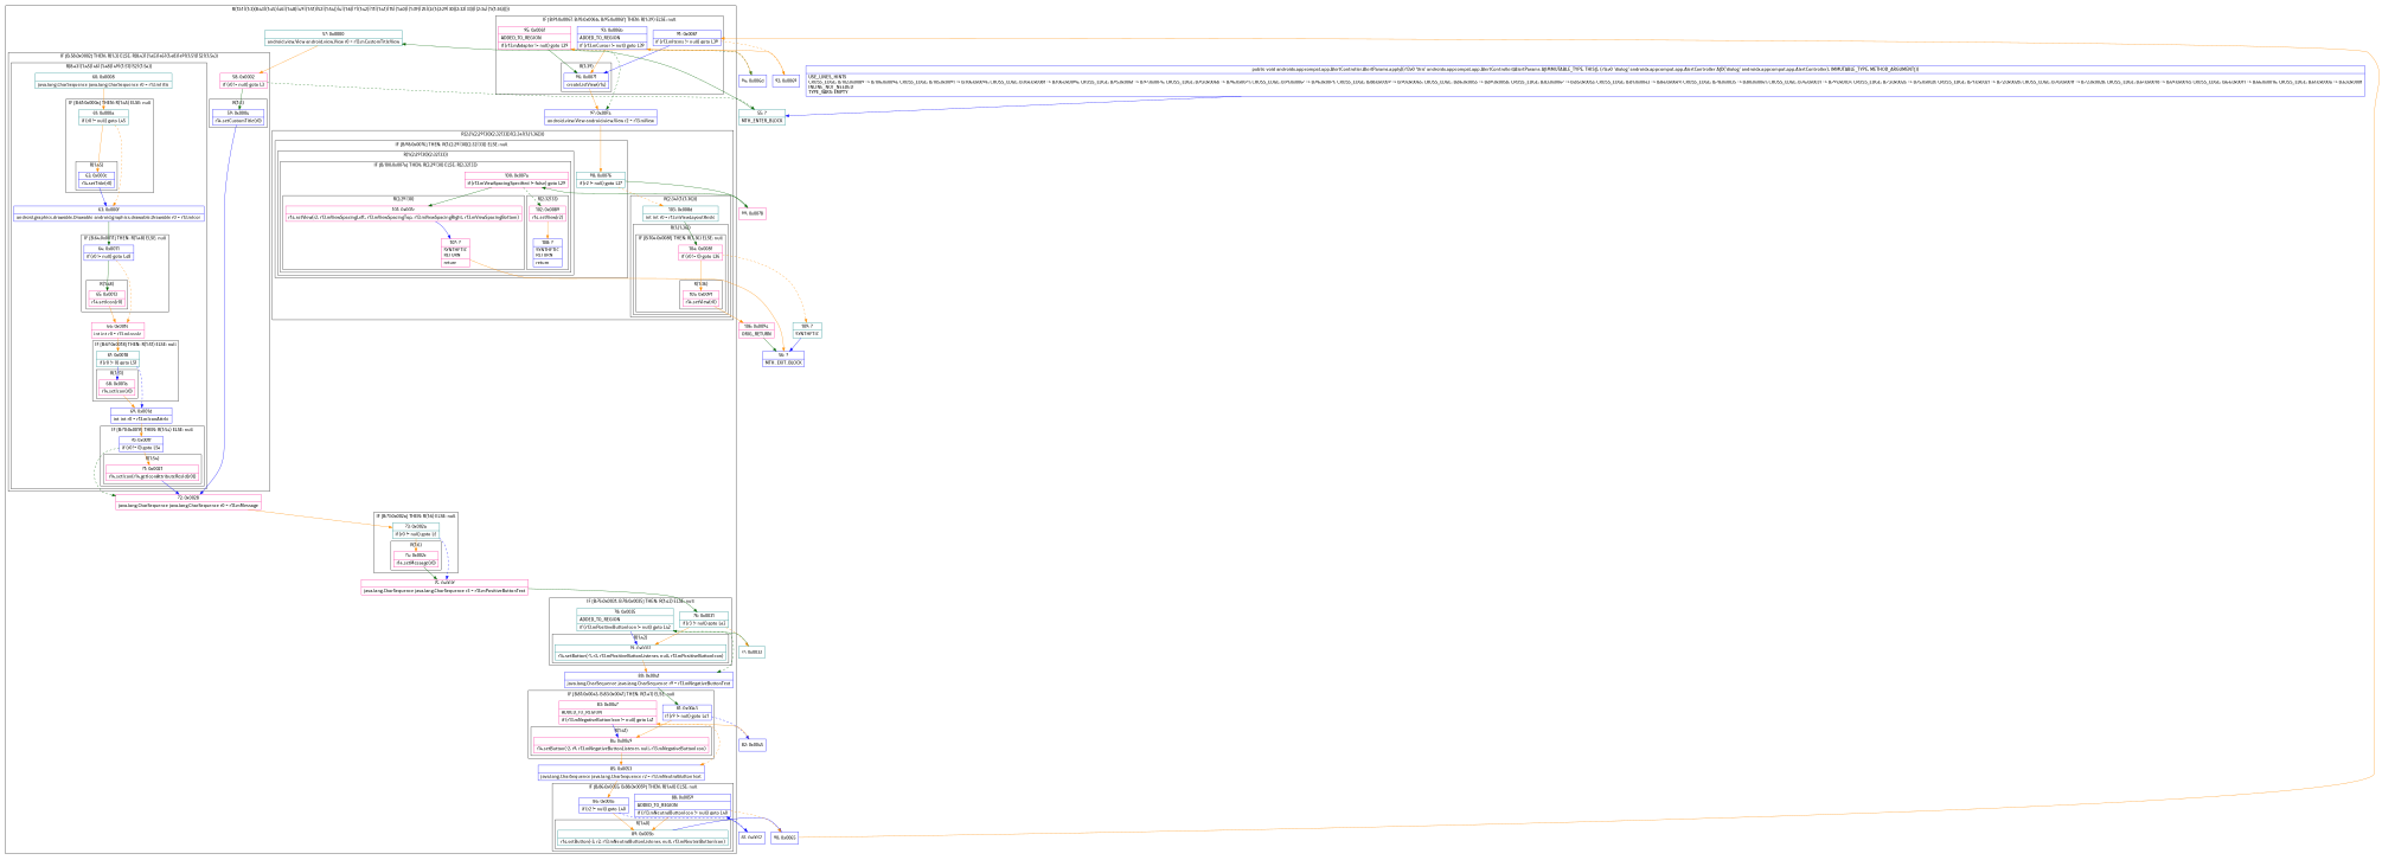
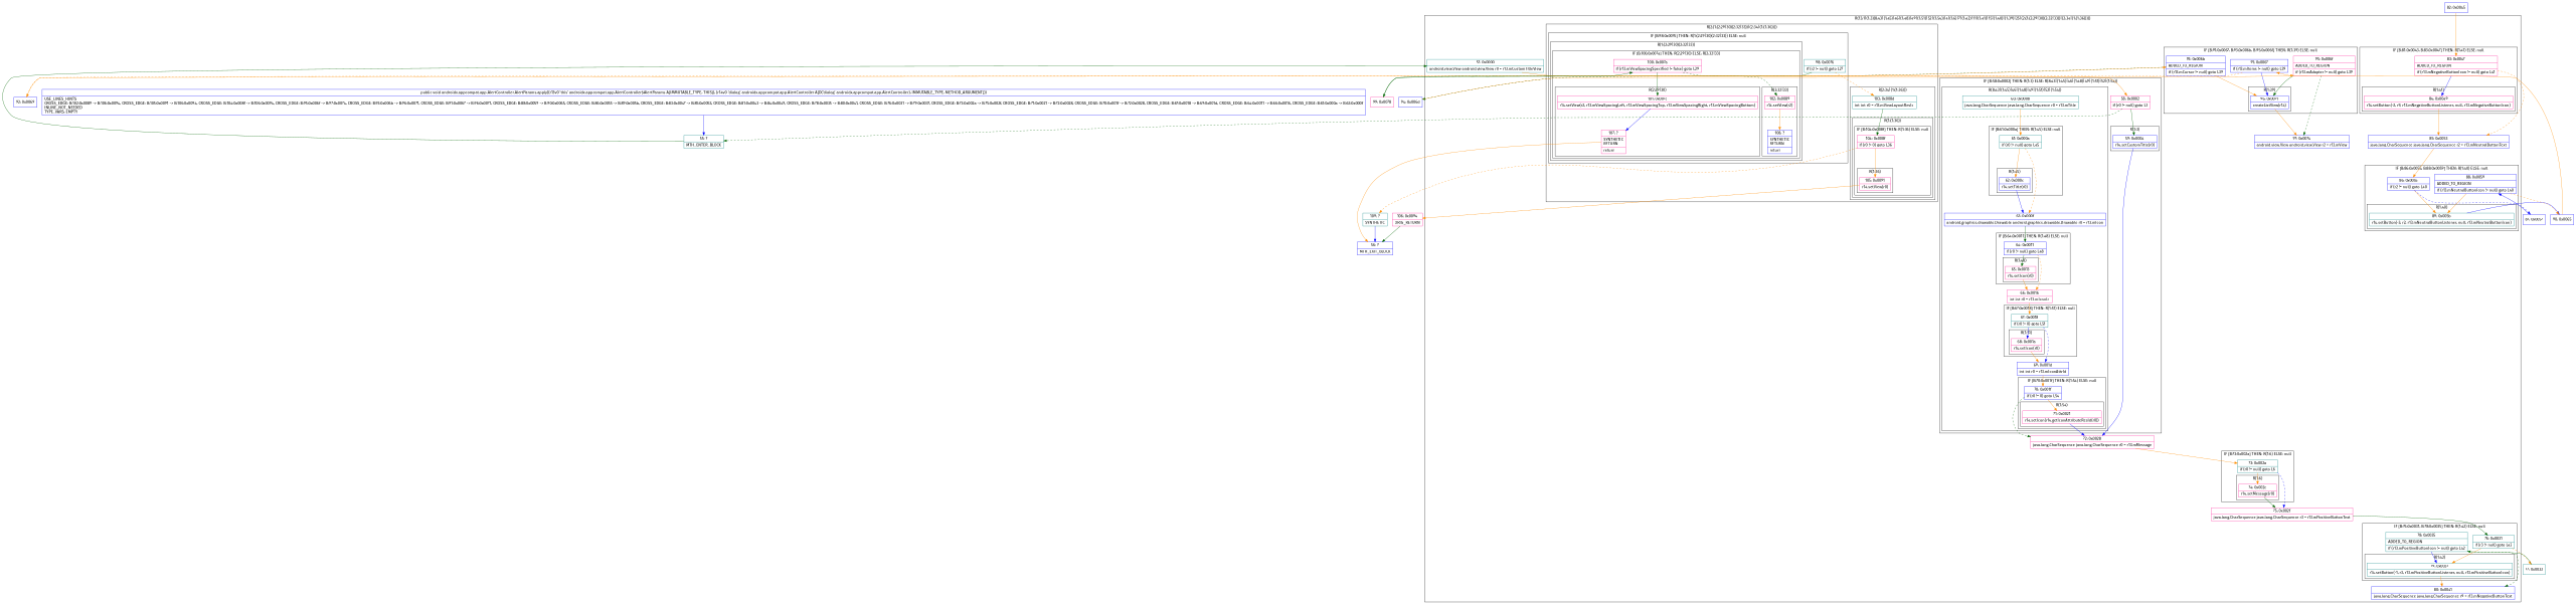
  digraph {
    fontname="Fira Sans"
    node [color=blue fontname="Fira Sans" shape=record]
    edge [color=darkorange fontname="Fira Sans"]
    n1 [label="{59\:\ 0x0004|r14.setCustomTitle(r0)\l}"]
    n2 [label="{62\:\ 0x000c|r14.setTitle(r0)\l}"]
    n3 [color=teal label="{61\:\ 0x000a|if (r0 != null) goto L45\l}"]
    n4 [color=deeppink label="{65\:\ 0x0013|r14.setIcon(r0)\l}"]
    n5 [label="{64\:\ 0x0011|if (r0 != null) goto L48\l}"]
    n6 [color=deeppink label="{68\:\ 0x001a|r14.setIcon(r0)\l}"]
    n7 [color=teal label="{67\:\ 0x0018|if (r0 != 0) goto L51\l}"]
    n8 [color=deeppink label="{71\:\ 0x0021|r14.setIcon(r14.getIconAttributeResId(r0))\l}"]
    n9 [label="{70\:\ 0x001f|if (r0 != 0) goto L54\l}"]
    n10 [color=teal label="{60\:\ 0x0008|java.lang.CharSequence java.lang.CharSequence r0 = r13.mTitle\l}"]
    n11 [label="{63\:\ 0x000f|android.graphics.drawable.Drawable android.graphics.drawable.Drawable r0 = r13.mIcon\l}"]
    n12 [color=deeppink label="{66\:\ 0x0016|int int r0 = r13.mIconId\l}"]
    n13 [label="{69\:\ 0x001d|int int r0 = r13.mIconAttrId\l}"]
    n14 [color=deeppink label="{58\:\ 0x0002|if (r0 != null) goto L3\l}"]
    n15 [color=deeppink label="{74\:\ 0x002c|r14.setMessage(r0)\l}"]
    n16 [color=teal label="{73\:\ 0x002a|if (r0 != null) goto L6\l}"]
    n17 [color=teal label="{79\:\ 0x0037|r14.setButton(\-1, r3, r13.mPositiveButtonListener, null, r13.mPositiveButtonIcon)\l}"]
    n18 [color=teal label="{76\:\ 0x0031|if (r3 != null) goto L42\l}"]
    n19 [color=teal label="{78\:\ 0x0035|ADDED_TO_REGION\l|if (r13.mPositiveButtonIcon != null) goto L42\l}"]
    n20 [color=deeppink label="{84\:\ 0x0049|r14.setButton(\-2, r9, r13.mNegativeButtonListener, null, r13.mNegativeButtonIcon)\l}"]
-   n21 [label="{81\:\ 0x0043|if (r9 != null) goto L41\l}"]
    n22 [color=deeppink label="{83\:\ 0x0047|ADDED_TO_REGION\l|if (r13.mNegativeButtonIcon != null) goto L41\l}"]
    n23 [color=teal label="{89\:\ 0x005b|r14.setButton(\-3, r2, r13.mNeutralButtonListener, null, r13.mNeutralButtonIcon)\l}"]
    n24 [label="{86\:\ 0x0055|if (r2 != null) goto L40\l}"]
    n25 [label="{88\:\ 0x0059|ADDED_TO_REGION\l|if (r13.mNeutralButtonIcon != null) goto L40\l}"]
    n26 [label="{96\:\ 0x0071|createListView(r14)\l}"]
    n27 [label="{91\:\ 0x0067|if (r13.mItems != null) goto L39\l}"]
    n28 [label="{93\:\ 0x006b|ADDED_TO_REGION\l|if (r13.mCursor != null) goto L39\l}"]
    n29 [color=deeppink label="{95\:\ 0x006f|ADDED_TO_REGION\l|if (r13.mAdapter != null) goto L39\l}"]
    n30 [color=deeppink label="{101\:\ 0x007c|r14.setView(r2, r13.mViewSpacingLeft, r13.mViewSpacingTop, r13.mViewSpacingRight, r13.mViewSpacingBottom)\l}"]
    n31 [color=deeppink label="{107\:\ ?|SYNTHETIC\lRETURN\l|return\l}"]
    n32 [color=deeppink label="{102\:\ 0x0089|r14.setView(r2)\l}"]
    n33 [label="{108\:\ ?|SYNTHETIC\lRETURN\l|return\l}"]
    n34 [color=deeppink label="{100\:\ 0x007a|if (r13.mViewSpacingSpecified != false) goto L29\l}"]
    n35 [color=teal label="{98\:\ 0x0076|if (r2 != null) goto L27\l}"]
    n36 [color=deeppink label="{105\:\ 0x0091|r14.setView(r0)\l}"]
    n37 [color=deeppink label="{104\:\ 0x008f|if (r0 != 0) goto L36\l}"]
    n38 [color=teal label="{103\:\ 0x008d|int int r0 = r13.mViewLayoutResId\l}"]
    n39 [color=teal label="{57\:\ 0x0000|android.view.View android.view.View r0 = r13.mCustomTitleView\l}"]
    n40 [color=deeppink label="{72\:\ 0x0028|java.lang.CharSequence java.lang.CharSequence r0 = r13.mMessage\l}"]
    n41 [color=deeppink label="{75\:\ 0x002f|java.lang.CharSequence java.lang.CharSequence r3 = r13.mPositiveButtonText\l}"]
    n42 [label="{80\:\ 0x0041|java.lang.CharSequence java.lang.CharSequence r9 = r13.mNegativeButtonText\l}"]
    n43 [label="{85\:\ 0x0053|java.lang.CharSequence java.lang.CharSequence r2 = r13.mNeutralButtonText\l}"]
    n44 [label="{97\:\ 0x0074|android.view.View android.view.View r2 = r13.mView\l}"]
    n45 [color=teal label="{55\:\ ?|MTH_ENTER_BLOCK\l}"]
    n46 [color=teal label="{77\:\ 0x0033}"]
    n47 [label="{82\:\ 0x0045}"]
    n48 [label="{90\:\ 0x0065}"]
    n49 [label="{87\:\ 0x0057}"]
    n50 [label="{92\:\ 0x0069}"]
    n51 [label="{94\:\ 0x006d}"]
    n52 [label="{56\:\ ?|MTH_EXIT_BLOCK\l}"]
    n53 [color=deeppink label="{99\:\ 0x0078}"]
    n54 [color=deeppink label="{106\:\ 0x0094|ORIG_RETURN\l}"]
    n55 [color=teal label="{109\:\ ?|SYNTHETIC\l}"]
    n56 [label="{public void androidx.appcompat.app.AlertController.AlertParams.apply((r13v0 'this' androidx.appcompat.app.AlertController$AlertParams A[IMMUTABLE_TYPE, THIS]), (r14v0 'dialog' androidx.appcompat.app.AlertController A[D('dialog' androidx.appcompat.app.AlertController), IMMUTABLE_TYPE, METHOD_ARGUMENT]))  | USE_LINES_HINTS\lCROSS_EDGE: B:102:0x0089 \-\> B:106:0x0094, CROSS_EDGE: B:105:0x0091 \-\> B:106:0x0094, CROSS_EDGE: B:104:0x008f \-\> B:106:0x0094, CROSS_EDGE: B:95:0x006f \-\> B:97:0x0074, CROSS_EDGE: B:93:0x006b \-\> B:96:0x0071, CROSS_EDGE: B:91:0x0067 \-\> B:96:0x0071, CROSS_EDGE: B:88:0x0059 \-\> B:90:0x0065, CROSS_EDGE: B:86:0x0055 \-\> B:89:0x005b, CROSS_EDGE: B:83:0x0047 \-\> B:85:0x0053, CROSS_EDGE: B:81:0x0043 \-\> B:84:0x0049, CROSS_EDGE: B:78:0x0035 \-\> B:80:0x0041, CROSS_EDGE: B:76:0x0031 \-\> B:79:0x0037, CROSS_EDGE: B:73:0x002a \-\> B:75:0x002f, CROSS_EDGE: B:71:0x0021 \-\> B:72:0x0028, CROSS_EDGE: B:70:0x001f \-\> B:72:0x0028, CROSS_EDGE: B:67:0x0018 \-\> B:69:0x001d, CROSS_EDGE: B:64:0x0011 \-\> B:66:0x0016, CROSS_EDGE: B:61:0x000a \-\> B:63:0x000f\lINLINE_NOT_NEEDED\lTYPE_VARS: EMPTY\l}"]
    subgraph cluster_1 {
      label="R(13:1|(1:3)(8:43|(1:45)|46|(1:48)|49|(1:51)|52|(1:54))|4|(1:6)|7|(1:42)|11|(1:41)|15|(1:40)|(1:39)|25|(2:(1:(2:29|30)(2:32|33))|(2:34|(1:(1:36)))))"
      n39
      n40
      n41
      n42
      n43
      n44
      subgraph cluster_2 {
        label="IF [B:58:0x0002] THEN: R(1:3) ELSE: R(8:43|(1:45)|46|(1:48)|49|(1:51)|52|(1:54))"
        n14
        subgraph cluster_3 {
          label="R(1:3)"
          n1
        }
        subgraph cluster_4 {
          label="R(8:43|(1:45)|46|(1:48)|49|(1:51)|52|(1:54))"
          n10
          n11
          n12
          n13
          subgraph cluster_5 {
            label="IF [B:61:0x000a] THEN: R(1:45) ELSE: null"
            n3
            subgraph cluster_6 {
              label="R(1:45)"
              n2
            }
          }
          subgraph cluster_7 {
            label="IF [B:64:0x0011] THEN: R(1:48) ELSE: null"
            n5
            subgraph cluster_8 {
              label="R(1:48)"
              n4
            }
          }
          subgraph cluster_9 {
            label="IF [B:67:0x0018] THEN: R(1:51) ELSE: null"
            n7
            subgraph cluster_10 {
              label="R(1:51)"
              n6
            }
          }
          subgraph cluster_11 {
            label="IF [B:70:0x001f] THEN: R(1:54) ELSE: null"
            n9
            subgraph cluster_12 {
              label="R(1:54)"
              n8
            }
          }
        }
      }
      subgraph cluster_13 {
        label="IF [B:73:0x002a] THEN: R(1:6) ELSE: null"
        n16
        subgraph cluster_14 {
          label="R(1:6)"
          n15
        }
      }
      subgraph cluster_15 {
        label="IF [B:76:0x0031, B:78:0x0035] THEN: R(1:42) ELSE: null"
        n18
        n19
        subgraph cluster_16 {
          label="R(1:42)"
          n17
        }
      }
      subgraph cluster_17 {
        label="IF [B:81:0x0043, B:83:0x0047] THEN: R(1:41) ELSE: null"
-       n21
        n22
        subgraph cluster_18 {
          label="R(1:41)"
          n20
        }
      }
      subgraph cluster_19 {
        label="IF [B:86:0x0055, B:88:0x0059] THEN: R(1:40) ELSE: null"
        n24
        n25
        subgraph cluster_20 {
          label="R(1:40)"
          n23
        }
      }
      subgraph cluster_21 {
        label="IF [B:91:0x0067, B:93:0x006b, B:95:0x006f] THEN: R(1:39) ELSE: null"
        n27
        n28
        n29
        subgraph cluster_22 {
          label="R(1:39)"
          n26
        }
      }
      subgraph cluster_23 {
        label="R(2:(1:(2:29|30)(2:32|33))|(2:34|(1:(1:36))))"
        subgraph cluster_24 {
          label="IF [B:98:0x0076] THEN: R(1:(2:29|30)(2:32|33)) ELSE: null"
          n35
          subgraph cluster_25 {
            label="R(1:(2:29|30)(2:32|33))"
            subgraph cluster_26 {
              label="IF [B:100:0x007a] THEN: R(2:29|30) ELSE: R(2:32|33)"
              n34
              subgraph cluster_27 {
                label="R(2:29|30)"
                n30
                n31
              }
              subgraph cluster_28 {
                label="R(2:32|33)"
                n32
                n33
              }
            }
          }
        }
        subgraph cluster_29 {
          label="R(2:34|(1:(1:36)))"
          n38
          subgraph cluster_30 {
            label="R(1:(1:36))"
            subgraph cluster_31 {
              label="IF [B:104:0x008f] THEN: R(1:36) ELSE: null"
              n37
              subgraph cluster_32 {
                label="R(1:36)"
                n36
              }
            }
          }
        }
      }
    }
    n1 -> n40 [color=blue]
    n2 -> n11 [color=blue]
    n3 -> n2
    n3 -> n11 [style=dashed]
    n4 -> n12
    n5 -> n4 [color=darkgreen]
    n5 -> n12 [style=dashed]
    n6 -> n13
    n7 -> n6 [color=blue]
    n7 -> n13 [color=blue style=dashed]
    n8 -> n40 [color=blue]
    n9 -> n8
    n9 -> n40 [color=darkgreen style=dashed]
    n10 -> n3
    n11 -> n5 [color=darkgreen]
    n12 -> n7
    n13 -> n9
    n14 -> n1 [color=darkgreen]
    n14 -> n45 [color=darkgreen style=dashed]
    n15 -> n41 [color=darkgreen]
    n16 -> n15
    n16 -> n41 [color=blue style=dashed]
    n17 -> n42
    n18 -> n17
    n18 -> n46 [style=dashed]
    n19 -> n17 [color=blue]
    n19 -> n42 [color=darkgreen style=dashed]
    n20 -> n43
-   n21 -> n20
-   n21 -> n47 [color=blue style=dashed]
    n22 -> n20 [color=blue]
    n22 -> n43 [style=dashed]
    n23 -> n48 [color=blue]
    n24 -> n23
    n24 -> n49 [color=blue style=dashed]
    n25 -> n23
    n25 -> n48 [style=dashed]
    n26 -> n44
    n27 -> n26 [color=blue]
    n27 -> n50 [style=dashed]
    n28 -> n26
    n28 -> n51 [color=darkgreen style=dashed]
    n29 -> n26 [color=darkgreen]
    n29 -> n44 [color=darkgreen style=dashed]
    n30 -> n31 [color=blue]
    n31 -> n52
    n32 -> n33
    n34 -> n30 [color=darkgreen]
    n34 -> n32 [color=darkgreen style=dashed]
    n35 -> n38 [style=dashed]
    n35 -> n53 [color=darkgreen]
    n36 -> n54
    n37 -> n36
    n37 -> n55 [style=dashed]
    n38 -> n37 [color=darkgreen]
    n39 -> n14
    n40 -> n16
    n41 -> n18 [color=darkgreen]
-   n42 -> n21 [color=darkgreen]
    n43 -> n24
-   n44 -> n35
    n45 -> n39 [color=darkgreen]
    n46 -> n19 [color=darkgreen]
    n47 -> n22
    n48 -> n27
    n49 -> n25 [color=blue]
    n50 -> n28
    n51 -> n29
    n53 -> n34 [color=darkgreen]
    n54 -> n52 [color=darkgreen]
    n55 -> n52 [color=blue]
    n56 -> n45 [color=blue]
  }
